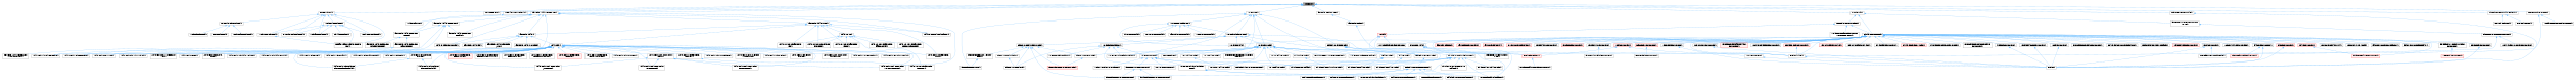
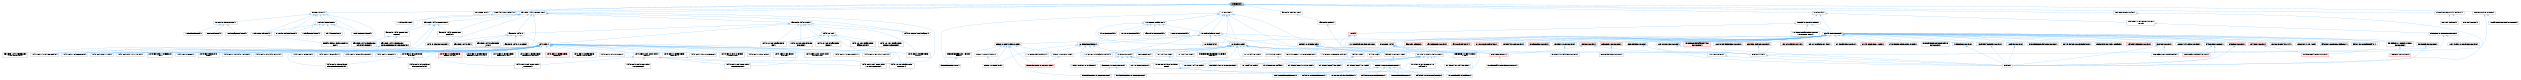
  digraph {
    node [color=grey40 fillcolor=white fontname=Helvetica fontsize=10 shape=box style=filled]
    edge [color=steelblue1 dir=back fontname=Helvetica fontsize=10 labelfontname=Helvetica labelfontsize=10 style=solid]
    n1 [color=gray40 fillcolor=grey60 fontcolor=black height=0.2 label="HitResult.h" width=0.4]
    n2 [height=0.2 label="BaseBrushTool.h" width=0.4]
    n3 [height=0.2 label="DamageEvents.h" width=0.4]
    n4 [height=0.2 label="DebugCameraController.h" width=0.4]
    n5 [height=0.2 label="DragAlignmentMechanic.h" width=0.4]
    n6 [height=0.2 label="GameplayAbilityTargetTypes.h" width=0.4]
    n7 [height=0.2 label="GameplayStaticsTypes.h" width=0.4]
    n8 [height=0.2 label="MoverTypes.h" width=0.4]
    n9 [height=0.2 label="OverlapInfo.h" width=0.4]
    n10 [height=0.2 label="PlaneDistanceFromHitMechanic.h" width=0.4]
    n11 [height=0.2 label="SceneSnappingManager.h" width=0.4]
    n12 [height=0.2 label="DataflowEditorWeightMapPaint\lTool.h" width=0.4]
    n13 [height=0.2 label="DynamicMeshBrushTool.h" width=0.4]
    n14 [height=0.2 label="DynamicMeshSculptTool.h" width=0.4]
    n15 [height=0.2 label="MeshGroupPaintTool.h" width=0.4]
    n16 [height=0.2 label="MeshSculptToolBase.h" width=0.4]
    n17 [height=0.2 label="MeshVertexPaintTool.h" width=0.4]
    n18 [height=0.2 label="MeshVertexSculptTool.h" width=0.4]
    n19 [height=0.2 label="Engine.h" width=0.4]
    n20 [height=0.2 label="MultiTransformer.h" width=0.4]
    n21 [height=0.2 label="AbilitySystemBlueprintLibrary.h" width=0.4]
    n22 [height=0.2 label="AbilitySystemComponent.h" width=0.4]
    n23 [height=0.2 label="AbilityTask_ApplyRootMotion\lMoveToActorForce.h" width=0.4]
    n24 [height=0.2 label="AbilityTask_SpawnActor.h" width=0.4]
    n25 [height=0.2 label="GameplayAbility.h" width=0.4]
    n26 [height=0.2 label="GameplayAbilityTargetActor.h" width=0.4]
    n27 [height=0.2 label="GameplayAbilityTargetActor\l_Radius.h" width=0.4]
    n28 [height=0.2 label="GameplayAbilityTargetActor\l_Trace.h" width=0.4]
    n29 [height=0.2 label="GameplayAbilityTypes.h" width=0.4]
    n30 [height=0.2 label="GameplayStatics.h" width=0.4]
    n31 [height=0.2 label="ChaosCharacterInputs.h" width=0.4]
    n32 [height=0.2 label="MovementMode.h" width=0.4]
    n33 [height=0.2 label="MoverComponent.h" width=0.4]
    n34 [height=0.2 label="MoverNetworkPredictionLiaison.h" width=0.4]
    n35 [height=0.2 label="PathedMovementMode.h" width=0.4]
    n36 [height=0.2 label="MoverDataModelTypes.h" width=0.4]
    n37 [height=0.2 label="MoverSimulationTypes.h" width=0.4]
    n38 [height=0.2 label="PathedMovementTypes.h" width=0.4]
    n39 [height=0.2 label="CharacterMovementComponent\lAsync.h" width=0.4]
    n40 [height=0.2 label="PrimitiveComponent.h" width=0.4]
    n41 [height=0.2 label="ScopedMovementUpdate.h" width=0.4]
    n42 [height=0.2 label="DrawPolyPathTool.h" width=0.4]
    n43 [height=0.2 label="DrawPolygonTool.h" width=0.4]
    n44 [height=0.2 label="SceneGeometrySpatialCache.h" width=0.4]
    n45 [height=0.2 label="ModelingSceneSnappingManager.h" width=0.4]
    n46 [height=0.2 label="MeshAttributePaintTool.h" width=0.4]
    n47 [height=0.2 label="MeshSelectionTool.h" width=0.4]
    n48 [height=0.2 label="SeamSculptTool.h" width=0.4]
    n49 [height=0.2 label="KelvinletBrushOp.h" width=0.4]
    n50 [height=0.2 label="AbilityTask.h" width=0.4]
    n51 [height=0.2 label="GameplayAbilitySet.h" width=0.4]
    n52 [height=0.2 label="GameplayAbility_Character\lJump.h" width=0.4]
    n53 [height=0.2 label="GameplayAbility_Montage.h" width=0.4]
    n54 [height=0.2 label="AbilityTask_VisualizeTargeting.h" width=0.4]
    n55 [height=0.2 label="AbilityTask_WaitTargetData.h" width=0.4]
-   n56 [height=0.2 label="GameplayAbilityTargetActor\l_GroundTrace.h" width=0.4]
+   n56 [height=0.2 label="GameplayAbilityTargetActor\l_SmartObjectContainerRendering.h" width=0.4]
    n57 [height=0.2 label="GameplayAbilityTargetActor\l_SingleLineTrace.h" width=0.4]
    n58 [height=0.2 label="AbilityTask_WaitGameplay\lEvent.h" width=0.4]
    n59 [height=0.2 label="AbilityAsync.h" width=0.4]
    n60 [height=0.2 label="AbilityAsync_WaitAttribute\lChanged.h" width=0.4]
    n61 [height=0.2 label="AbilityAsync_WaitGameplay\lEvent.h" width=0.4]
    n62 [height=0.2 label="AbilityAsync_WaitGameplay\lTag.h" width=0.4]
    n63 [height=0.2 label="AbilityTask_ApplyRootMotion\lConstantForce.h" width=0.4]
    n64 [height=0.2 label="AbilityTask_ApplyRootMotion\lJumpForce.h" width=0.4]
    n65 [height=0.2 label="AbilityTask_ApplyRootMotion\lMoveToForce.h" width=0.4]
    n66 [height=0.2 label="AbilityTask_ApplyRootMotion\lRadialForce.h" width=0.4]
    n67 [height=0.2 label="AbilityTask_ApplyRootMotion\l_Base.h" width=0.4]
    n68 [height=0.2 label="AbilityTask_MoveToLocation.h" width=0.4]
    n69 [height=0.2 label="AbilityTask_NetworkSyncPoint.h" width=0.4]
    n70 [height=0.2 label="AbilityTask_PlayAnimAndWait.h" width=0.4]
    n71 [height=0.2 label="AbilityTask_PlayMontageAnd\lWait.h" width=0.4]
    n72 [height=0.2 label="AbilityTask_Repeat.h" width=0.4]
    n73 [height=0.2 label="AbilityTask_StartAbility\lState.h" width=0.4]
    n74 [height=0.2 label="AbilityTask_WaitAbilityActivate.h" width=0.4]
    n75 [height=0.2 label="AbilityTask_WaitAbilityCommit.h" width=0.4]
    n76 [height=0.2 label="AbilityTask_WaitAttribute\lChange.h" width=0.4]
    n77 [height=0.2 label="AbilityTask_WaitAttribute\lChangeRatioThreshold.h" width=0.4]
    n78 [height=0.2 label="AbilityTask_WaitAttribute\lChangeThreshold.h" width=0.4]
    n79 [height=0.2 label="AbilityTask_WaitCancel.h" width=0.4]
    n80 [height=0.2 label="AbilityTask_WaitConfirm.h" width=0.4]
    n81 [height=0.2 label="AbilityTask_WaitConfirmCancel.h" width=0.4]
    n82 [height=0.2 label="AbilityTask_WaitDelay.h" width=0.4]
    n83 [color=red fillcolor="#FFF0F0" height=0.2 label="AbilityTask_WaitGameplay\lEffectApplied.h" width=0.4]
    n84 [height=0.2 label="AbilityTask_WaitGameplay\lEffectBlockedImmunity.h" width=0.4]
    n85 [height=0.2 label="AbilityTask_WaitGameplay\lEffectRemoved.h" width=0.4]
    n86 [height=0.2 label="AbilityTask_WaitGameplay\lEffectStackChange.h" width=0.4]
    n87 [color=red fillcolor="#FFF0F0" height=0.2 label="AbilityTask_WaitGameplay\lTagBase.h" width=0.4]
    n88 [height=0.2 label="AbilityTask_WaitGameplay\lTagCountChanged.h" width=0.4]
    n89 [height=0.2 label="AbilityTask_WaitGameplay\lTagQuery.h" width=0.4]
    n90 [height=0.2 label="AbilityTask_WaitInputPress.h" width=0.4]
    n91 [height=0.2 label="AbilityTask_WaitInputRelease.h" width=0.4]
    n92 [height=0.2 label="AbilityTask_WaitMovement\lModeChange.h" width=0.4]
    n93 [height=0.2 label="AbilityTask_WaitOverlap.h" width=0.4]
    n94 [height=0.2 label="AbilityTask_WaitVelocity\lChange.h" width=0.4]
    n95 [height=0.2 label="AbilityAsync_WaitGameplay\lTagQuery.h" width=0.4]
    n96 [height=0.2 label="GameplayAbilityTargetActor\l_ActorPlacement.h" width=0.4]
    n97 [height=0.2 label="AbilityAsync_WaitGameplay\lEffectApplied.h" width=0.4]
    n98 [height=0.2 label="AbilityAsync_WaitGameplay\lTagCountChanged.h" width=0.4]
    n99 [height=0.2 label="EngineMinimal.h" width=0.4]
    n100 [height=0.2 label="AsyncFallingMode.h" width=0.4]
    n101 [height=0.2 label="AsyncFlyingMode.h" width=0.4]
    n102 [height=0.2 label="AsyncNavWalkingMode.h" width=0.4]
    n103 [height=0.2 label="AsyncWalkingMode.h" width=0.4]
    n104 [height=0.2 label="ChaosMovementMode.h" width=0.4]
    n105 [height=0.2 label="CommonLegacyMovementSettings.h" width=0.4]
    n106 [height=0.2 label="FallingMode.h" width=0.4]
    n107 [height=0.2 label="FlyingMode.h" width=0.4]
    n108 [height=0.2 label="MovementModeStateMachine.h" width=0.4]
    n109 [height=0.2 label="NavWalkingMode.h" width=0.4]
    n110 [height=0.2 label="SharedChaosCharacterMovement\lSettings.h" width=0.4]
    n111 [height=0.2 label="StanceSettings.h" width=0.4]
    n112 [height=0.2 label="SwimmingMode.h" width=0.4]
    n113 [height=0.2 label="CharacterMoverComponent.h" width=0.4]
    n114 [height=0.2 label="MotionWarpingMoverAdapter.h" width=0.4]
    n115 [height=0.2 label="MoverNetworkPhysicsLiaison\lBase.h" width=0.4]
    n116 [height=0.2 label="NavMoverComponent.h" width=0.4]
    n117 [height=0.2 label="PathedPhysicsMoverComponent.h" width=0.4]
    n118 [height=0.2 label="PhysicsStanceModifier.h" width=0.4]
    n119 [height=0.2 label="PathedMovementPatternBase.h" width=0.4]
    n120 [height=0.2 label="AirMovementUtils.h" width=0.4]
    n121 [height=0.2 label="AsyncMovementUtils.h" width=0.4]
    n122 [height=0.2 label="GroundMovementUtils.h" width=0.4]
    n123 [height=0.2 label="MovementUtils.h" width=0.4]
    n124 [height=0.2 label="WaterMovementUtils.h" width=0.4]
    n125 [height=0.2 label="ChaosMoverSimulationTypes.h" width=0.4]
    n126 [height=0.2 label="CharacterMoverSimulation\lTypes.h" width=0.4]
    n127 [height=0.2 label="MoverBackendLiaison.h" width=0.4]
    n128 [height=0.2 label="PhysicsMoverSimulationTypes.h" width=0.4]
    n129 [height=0.2 label="MoverPathedPhysicsLiaison.h" width=0.4]
    n130 [color=red fillcolor="#FFF0F0" height=0.2 label="ChaosCharacterMovementMode.h" width=0.4]
    n131 [height=0.2 label="PhysicsDrivenFallingMode.h" width=0.4]
    n132 [height=0.2 label="PhysicsDrivenFlyingMode.h" width=0.4]
    n133 [height=0.2 label="PhysicsDrivenSwimmingMode.h" width=0.4]
    n134 [height=0.2 label="ChaosCharacterMoverComponent.h" width=0.4]
    n135 [height=0.2 label="PhysicsCharacterMoverComponent.h" width=0.4]
    n136 [height=0.2 label="MoverNetworkPhysicsLiaison.h" width=0.4]
    n137 [height=0.2 label="PhysicsDrivenWalkingMode.h" width=0.4]
    n138 [height=0.2 label="ChaosCharacterApplyVelocity\lEffect.h" width=0.4]
    n139 [height=0.2 label="ChaosMoverBackend.h" width=0.4]
    n140 [height=0.2 label="ChaosMoverSimulation.h" width=0.4]
    n141 [height=0.2 label="MoverStandaloneLiaison.h" width=0.4]
    n142 [height=0.2 label="PhysicsMoverManagerAsync\lCallback.h" width=0.4]
    n143 [height=0.2 label="ArcRotationPathPattern.h" width=0.4]
    n144 [height=0.2 label="EllipticalMovementPathPattern.h" width=0.4]
    n145 [height=0.2 label="LookAtRotationPathPattern.h" width=0.4]
    n146 [height=0.2 label="PointMovementPathPattern.h" width=0.4]
    n147 [height=0.2 label="SplineMovementPathPattern.h" width=0.4]
    n148 [height=0.2 label="CharacterMovementComponent.h" width=0.4]
    n149 [height=0.2 label="ActorPrimitiveColorHandler.h" width=0.4]
    n150 [height=0.2 label="ArrowComponent.h" width=0.4]
    n151 [height=0.2 label="AsyncRegisterLevelContext.cpp" width=0.4]
    n152 [height=0.2 label="BakedShallowWaterSimulation\lComponent.h" width=0.4]
    n153 [height=0.2 label="BillboardComponent.h" width=0.4]
    n154 [height=0.2 label="BrushComponent.h" width=0.4]
    n155 [height=0.2 label="ClusterUnionComponent.h" width=0.4]
    n156 [height=0.2 label="ComponentCollisionUtil.h" width=0.4]
    n157 [height=0.2 label="CustomPhysXPayload.h" width=0.4]
    n158 [color=red fillcolor="#FFF0F0" height=0.2 label="DebugDrawComponent.h" width=0.4]
    n159 [height=0.2 label="DrawFrustumComponent.h" width=0.4]
    n160 [height=0.2 label="EditorComponentSourceFactory.h" width=0.4]
    n161 [height=0.2 label="EditorViewportSelectability.h" width=0.4]
    n162 [color=red fillcolor="#FFF0F0" height=0.2 label="EngineSharedPCH.h" width=0.4]
    n163 [height=0.2 label="FloorQueryUtils.h" width=0.4]
    n164 [color=red fillcolor="#FFF0F0" height=0.2 label="GeometrySelector.h" width=0.4]
    n165 [color=red fillcolor="#FFF0F0" height=0.2 label="GizmoBaseComponent.h" width=0.4]
    n166 [color=red fillcolor="#FFF0F0" height=0.2 label="GizmoRenderingUtil.h" width=0.4]
    n167 [color=red fillcolor="#FFF0F0" height=0.2 label="ISMComponentDescriptor.h" width=0.4]
    n168 [height=0.2 label="LakeCollisionComponent.h" width=0.4]
    n169 [color=red fillcolor="#FFF0F0" height=0.2 label="LandscapeComponent.h" width=0.4]
    n170 [color=red fillcolor="#FFF0F0" height=0.2 label="LandscapeHeightfieldCollision\lComponent.h" width=0.4]
    n171 [color=red fillcolor="#FFF0F0" height=0.2 label="LandscapeSplinesComponent.h" width=0.4]
    n172 [height=0.2 label="LineBatchComponent.h" width=0.4]
    n173 [height=0.2 label="MaterialBillboardComponent.h" width=0.4]
    n174 [color=red fillcolor="#FFF0F0" height=0.2 label="MeshComponent.h" width=0.4]
    n175 [height=0.2 label="ModelComponent.h" width=0.4]
    n176 [height=0.2 label="ModularVehicleBaseComponent.h" width=0.4]
    n177 [color=red fillcolor="#FFF0F0" height=0.2 label="NetworkPredictionDriver.h" width=0.4]
    n178 [height=0.2 label="NetworkPredictionPhysics.h" width=0.4]
    n179 [color=red fillcolor="#FFF0F0" height=0.2 label="ParticleSystemComponent.h" width=0.4]
    n180 [height=0.2 label="PhysicsFieldComponent.h" width=0.4]
    n181 [color=red fillcolor="#FFF0F0" height=0.2 label="PrimitiveSceneProxyDesc.h" width=0.4]
    n182 [color=red fillcolor="#FFF0F0" height=0.2 label="ShapeComponent.h" width=0.4]
    n183 [height=0.2 label="SimpleStreamableAssetManager.h" width=0.4]
    n184 [height=0.2 label="SmartObjectContainerRendering\lComponent.h" width=0.4]
    n185 [height=0.2 label="SmartObjectRenderingComponent.h" width=0.4]
    n186 [color=red fillcolor="#FFF0F0" height=0.2 label="SplineComponent.h" width=0.4]
    n187 [height=0.2 label="SplineMeshComponentDescriptor.h" width=0.4]
    n188 [height=0.2 label="StaticLightingSystemInterface.h" width=0.4]
    n189 [height=0.2 label="TextRenderComponent.h" width=0.4]
    n190 [height=0.2 label="VectorFieldComponent.h" width=0.4]
    n191 [color=red fillcolor="#FFF0F0" height=0.2 label="VehicleSimBaseComponent.h" width=0.4]
    n192 [height=0.2 label="MovieSceneDeferredComponent\lMovementSystem.h" width=0.4]
    n193 [color=red fillcolor="#FFF0F0" height=0.2 label="World.h" width=0.4]
    n194 [height=0.2 label="ArchVisCharMovementComponent.h" width=0.4]
    n195 [color=red fillcolor="#FFF0F0" height=0.2 label="WaterBodyComponent.h" width=0.4]
    n196 [color=red fillcolor="#FFF0F0" height=0.2 label="ChaosDeformableSolverActor.h" width=0.4]
    n197 [height=0.2 label="ClusterUnionVehicleComponent.h" width=0.4]
    n198 [height=0.2 label="EQSRenderingComponent.h" width=0.4]
    n199 [height=0.2 label="LandscapeGizmoRenderComponent.h" width=0.4]
    n1 -> n2
    n1 -> n3
    n1 -> n4
    n1 -> n5
    n1 -> n6
    n1 -> n7
    n1 -> n8
    n1 -> n9
    n1 -> n10
    n1 -> n11
    n2 -> n12
    n2 -> n13
    n2 -> n14
    n2 -> n15
    n2 -> n16
    n2 -> n17
    n2 -> n18
    n4 -> n19
    n5 -> n20
    n6 -> n21
    n6 -> n22
    n6 -> n23
    n6 -> n24
    n6 -> n25
    n6 -> n26
    n6 -> n27
    n6 -> n28
    n6 -> n29
    n7 -> n30
    n8 -> n31
    n8 -> n32
    n8 -> n33
    n8 -> n34
    n8 -> n35
    n8 -> n36
    n8 -> n37
    n8 -> n38
    n9 -> n39
    n9 -> n40
    n9 -> n41
    n10 -> n42
    n10 -> n43
    n11 -> n44
    n11 -> n45
    n13 -> n46
    n13 -> n47
    n13 -> n48
    n16 -> n12
    n16 -> n14
    n16 -> n15
    n16 -> n17
    n16 -> n18
    n16 -> n49
    n17 -> n12
    n25 -> n22
    n25 -> n50
    n25 -> n51
    n25 -> n52
    n25 -> n53
    n26 -> n27
    n26 -> n28
    n26 -> n54
    n26 -> n55
    n28 -> n56
    n28 -> n57
    n29 -> n21
    n29 -> n25
    n29 -> n50
    n29 -> n58
    n29 -> n59
    n29 -> n60
    n29 -> n61
    n29 -> n62
    n30 -> n99
    n32 -> n33
    n32 -> n34
    n32 -> n35
    n32 -> n100
    n32 -> n101
    n32 -> n102
    n32 -> n103
    n32 -> n104
    n32 -> n105
    n32 -> n106
    n32 -> n107
    n32 -> n108
    n32 -> n109
    n32 -> n110
    n32 -> n111
    n32 -> n112
    n33 -> n113
    n33 -> n114
    n33 -> n115
    n33 -> n116
    n33 -> n117
    n33 -> n118
    n35 -> n119
    n36 -> n37
    n36 -> n120
    n36 -> n121
    n36 -> n122
    n36 -> n123
    n36 -> n124
    n37 -> n32
    n37 -> n123
    n37 -> n125
    n37 -> n126
    n37 -> n127
    n37 -> n128
    n38 -> n35
    n38 -> n117
    n38 -> n129
    n39 -> n148
    n40 -> n99
    n40 -> n123
    n40 -> n149
    n40 -> n150
    n40 -> n151
    n40 -> n152
    n40 -> n153
    n40 -> n154
    n40 -> n155
    n40 -> n156
    n40 -> n157
    n40 -> n158
    n40 -> n159
    n40 -> n160
    n40 -> n161
    n40 -> n162
    n40 -> n163
    n40 -> n164
    n40 -> n165
    n40 -> n166
    n40 -> n167
    n40 -> n168
    n40 -> n169
    n40 -> n170
    n40 -> n171
    n40 -> n172
    n40 -> n173
    n40 -> n174
    n40 -> n175
    n40 -> n176
    n40 -> n177
    n40 -> n178
    n40 -> n179
    n40 -> n180
    n40 -> n181
    n40 -> n182
    n40 -> n183
    n40 -> n184
    n40 -> n185
    n40 -> n186
    n40 -> n187
    n40 -> n188
    n40 -> n189
    n40 -> n190
    n40 -> n191
    n41 -> n40
    n41 -> n192
    n41 -> n193
    n50 -> n23
    n50 -> n24
    n50 -> n54
    n50 -> n55
    n50 -> n58
    n50 -> n63
    n50 -> n64
    n50 -> n65
    n50 -> n66
    n50 -> n67
    n50 -> n68
    n50 -> n69
    n50 -> n70
    n50 -> n71
    n50 -> n72
    n50 -> n73
    n50 -> n74
    n50 -> n75
    n50 -> n76
    n50 -> n77
    n50 -> n78
    n50 -> n79
    n50 -> n80
    n50 -> n81
    n50 -> n82
    n50 -> n83
    n50 -> n84
    n50 -> n85
    n50 -> n86
    n50 -> n87
    n50 -> n88
    n50 -> n89
    n50 -> n90
    n50 -> n91
    n50 -> n92
    n50 -> n93
    n50 -> n94
    n56 -> n96
    n59 -> n60
    n59 -> n61
    n59 -> n62
    n59 -> n95
    n59 -> n97
    n59 -> n98
    n67 -> n23
    n67 -> n63
    n67 -> n64
    n67 -> n65
    n76 -> n77
    n76 -> n78
    n89 -> n95
    n99 -> n19
    n104 -> n130
    n106 -> n100
    n106 -> n131
    n107 -> n132
    n109 -> n102
    n112 -> n133
    n113 -> n134
    n113 -> n135
    n115 -> n129
    n115 -> n136
    n119 -> n143
    n119 -> n144
    n119 -> n145
    n119 -> n146
    n119 -> n147
    n125 -> n104
    n125 -> n130
    n125 -> n134
    n125 -> n138
    n125 -> n139
    n125 -> n140
    n127 -> n33
    n127 -> n34
    n127 -> n115
    n127 -> n139
    n127 -> n141
    n128 -> n115
    n128 -> n118
    n128 -> n129
    n128 -> n131
    n128 -> n132
    n128 -> n133
    n128 -> n136
    n128 -> n137
    n128 -> n142
    n138 -> n31
    n140 -> n139
    n148 -> n99
    n148 -> n194
    n150 -> n19
    n152 -> n195
    n153 -> n19
    n153 -> n196
    n154 -> n19
    n154 -> n44
    n155 -> n197
    n158 -> n198
    n159 -> n19
    n162 -> n199
    n163 -> n126
    n163 -> n128
    n163 -> n134
    n172 -> n19
    n173 -> n19
    n174 -> n99
    n174 -> n162
    n175 -> n19
    n179 -> n99
    n182 -> n19
    n186 -> n171
    n189 -> n19
    n190 -> n19
    n193 -> n99
    n193 -> n151
    n193 -> n162
  }
